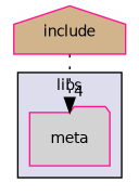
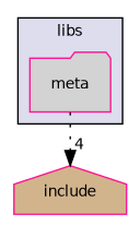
  digraph {
    compound=true
    node [fontname=Helvetica fontsize=10 style=filled color=deeppink]
    n1 [fillcolor=lightgrey label=meta pencolor=black shape=folder]
    n2 [fillcolor=tan label=include shape=house]
    subgraph cluster_1 {
      bgcolor="#ddddee"
      fontname=Helvetica
      fontsize=10
      label=libs
      pencolor=black
      n1
    }
-   n2 -> n1 [headlabel=4 labeldistance=1.5 labelfontname=Helvetica labelfontsize=10 style=dotted]
+   n1 -> n2 [headlabel=4 labeldistance=1.5 labelfontname=Helvetica labelfontsize=10 style=dotted]
  }
